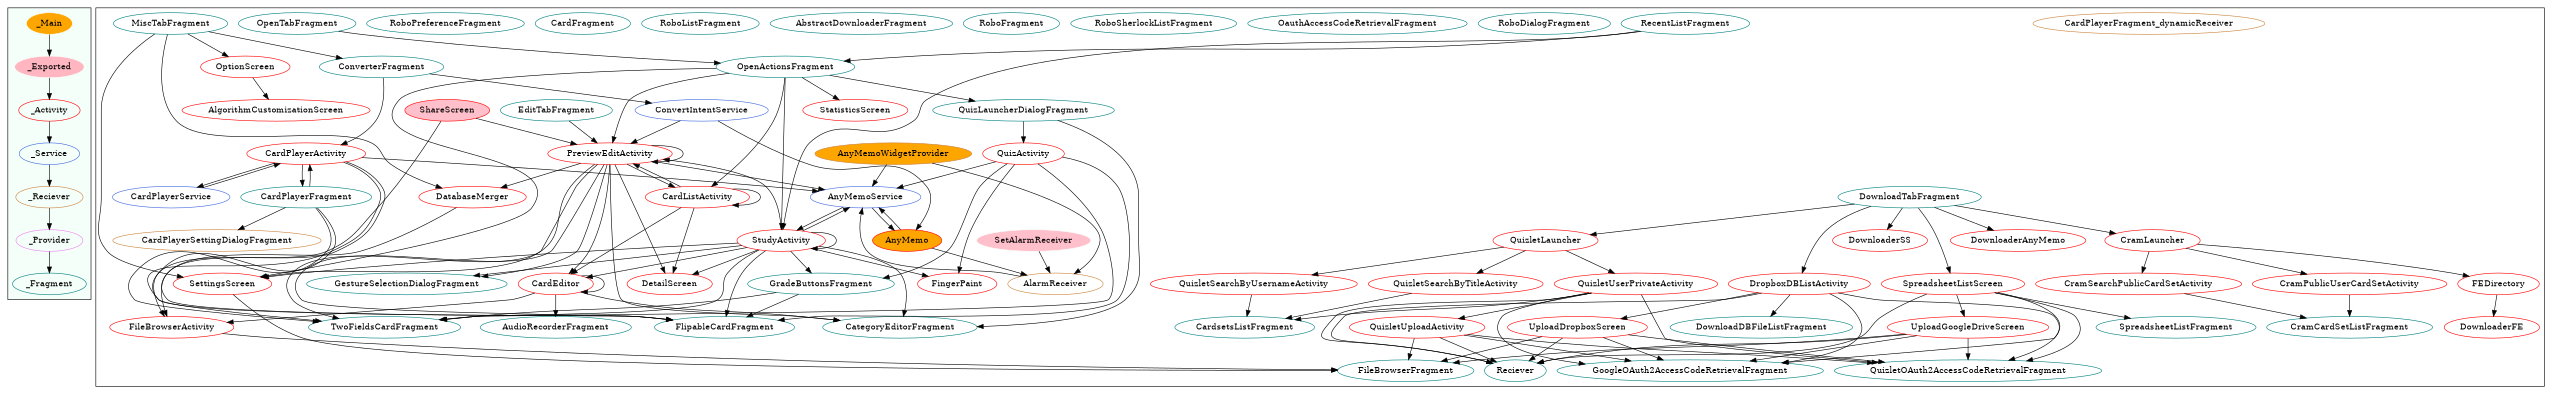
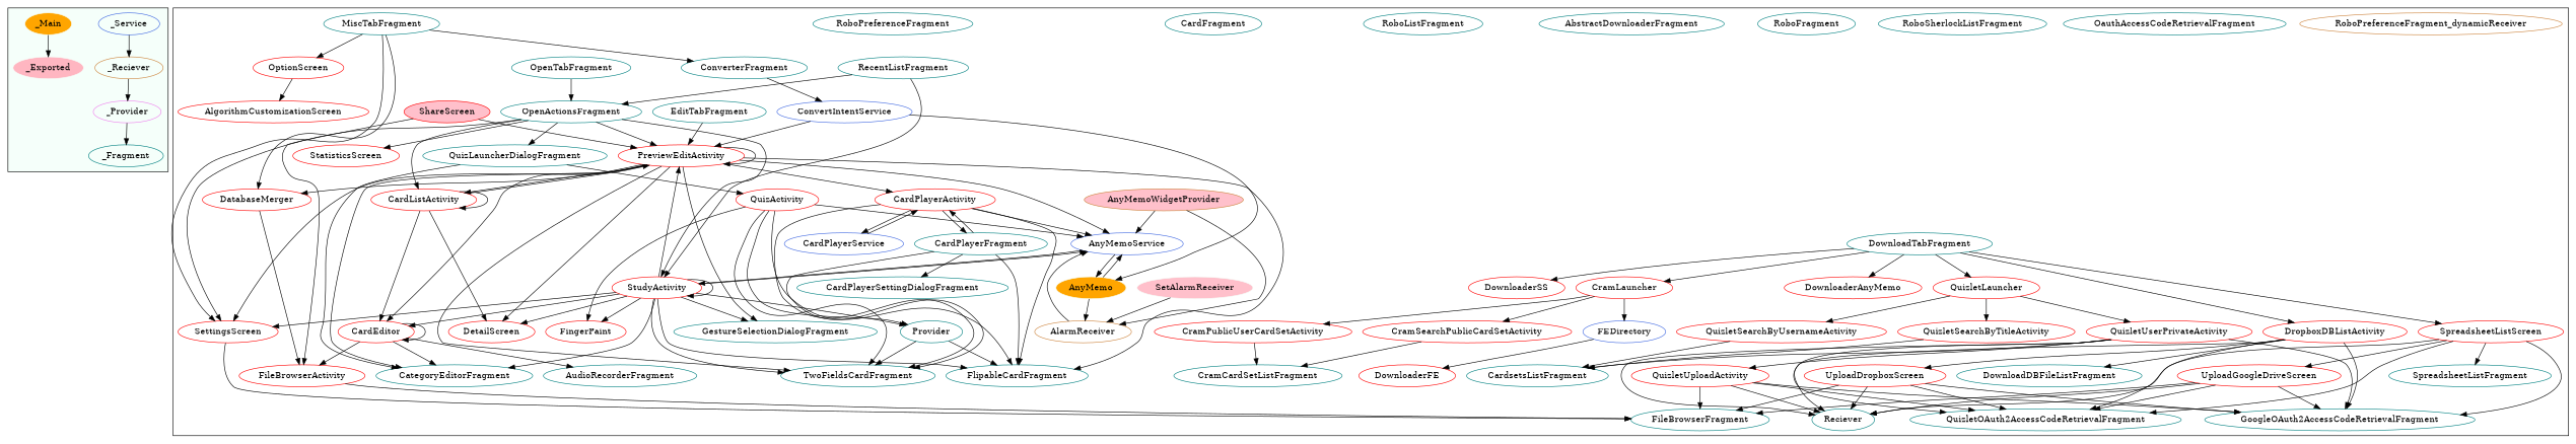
  digraph {
    node [color=red]
-   _Activity
    _Service [color=royalblue]
    _Reciever [color=peru]
    _Provider [color=violet]
    _Fragment [color=teal]
    _Main [color=mintcream fillcolor=orange style=filled]
    _Exported [color=mintcream fillcolor=lightpink style=filled]
    DownloaderSS
    QuizletSearchByTitleActivity
    CardsetsListFragment [color=teal]
-   FEDirectory
+   FEDirectory [color=royalblue]
    DownloaderFE
    PreviewEditActivity
    CardPlayerActivity
    CardListActivity
    SettingsScreen
    DatabaseMerger
    DetailScreen
    CardEditor
    AnyMemoService [color=royalblue]
    GestureSelectionDialogFragment [color=teal]
    TwoFieldsCardFragment [color=teal]
    CategoryEditorFragment [color=teal]
    FlipableCardFragment [color=teal]
    CramPublicUserCardSetActivity
    CramCardSetListFragment [color=teal]
    QuizletLauncher
    QuizletSearchByUsernameActivity
    QuizletUserPrivateActivity
    CramSearchPublicCardSetActivity
    AlgorithmCustomizationScreen
    CardPlayerService [color=royalblue]
    CardPlayerFragment [color=teal]
    UploadDropboxScreen
    n35 [color=teal label=Reciever]
    FileBrowserFragment [color=teal]
    QuizletOAuth2AccessCodeRetrievalFragment [color=teal]
    GoogleOAuth2AccessCodeRetrievalFragment [color=teal]
    StudyActivity
    FingerPaint
-   GradeButtonsFragment [color=teal]
+   GradeButtonsFragment [color=teal label=Provider]
    ShareScreen [fillcolor=pink style=filled]
    FileBrowserActivity
-   AnyMemo [fillcolor=orange style=filled]
+   AnyMemo [color=mintcream fillcolor=orange style=filled]
    AlarmReceiver [color=peru]
    DropboxDBListActivity
    DownloadDBFileListFragment [color=teal]
    OptionScreen
    QuizActivity
    DownloaderAnyMemo
    SpreadsheetListScreen
    UploadGoogleDriveScreen
    SpreadsheetListFragment [color=teal]
    QuizletUploadActivity
    StatisticsScreen
    CramLauncher
    AudioRecorderFragment [color=teal]
    ConvertIntentService [color=royalblue]
-   CardPlayerFragment_dynamicReceiver [color=peru]
-   AnyMemoWidgetProvider [color=peru fillcolor=orange style=filled]
+   CardPlayerFragment_dynamicReceiver [color=peru label=RoboPreferenceFragment_dynamicReceiver]
+   AnyMemoWidgetProvider [color=peru fillcolor=pink style=filled]
    SetAlarmReceiver [color=mintcream fillcolor=pink style=filled]
    OpenActionsFragment [color=teal]
    QuizLauncherDialogFragment [color=teal]
    EditTabFragment [color=teal]
    OpenTabFragment [color=teal]
-   RoboDialogFragment [color=teal]
-   CardPlayerSettingDialogFragment [color=peru]
+   CardPlayerSettingDialogFragment [color=teal]
    OauthAccessCodeRetrievalFragment [color=teal]
    ConverterFragment [color=teal]
    RoboSherlockListFragment [color=teal]
    RoboFragment [color=teal]
    AbstractDownloaderFragment [color=teal]
    RoboListFragment [color=teal]
    DownloadTabFragment [color=teal]
    CardFragment [color=teal]
    RoboPreferenceFragment [color=teal]
    MiscTabFragment [color=teal]
    RecentListFragment [color=teal]
    subgraph cluster_1 {
      bgcolor=mintcream
-     _Activity
      _Service
      _Reciever
      _Provider
      _Fragment
      _Main
      _Exported
    }
    subgraph cluster_2 {
      DownloaderSS
      QuizletSearchByTitleActivity
      CardsetsListFragment
      FEDirectory
      DownloaderFE
      PreviewEditActivity
      CardPlayerActivity
      CardListActivity
      SettingsScreen
      DatabaseMerger
      DetailScreen
      CardEditor
      AnyMemoService
      GestureSelectionDialogFragment
      TwoFieldsCardFragment
      CategoryEditorFragment
      FlipableCardFragment
      CramPublicUserCardSetActivity
      CramCardSetListFragment
      QuizletLauncher
      QuizletSearchByUsernameActivity
      QuizletUserPrivateActivity
      CramSearchPublicCardSetActivity
      AlgorithmCustomizationScreen
      CardPlayerService
      CardPlayerFragment
      UploadDropboxScreen
      n35
      FileBrowserFragment
      QuizletOAuth2AccessCodeRetrievalFragment
      GoogleOAuth2AccessCodeRetrievalFragment
      StudyActivity
      FingerPaint
      GradeButtonsFragment
      ShareScreen
      FileBrowserActivity
      AnyMemo
      AlarmReceiver
      DropboxDBListActivity
      DownloadDBFileListFragment
      OptionScreen
      QuizActivity
      DownloaderAnyMemo
      SpreadsheetListScreen
      UploadGoogleDriveScreen
      SpreadsheetListFragment
      QuizletUploadActivity
      StatisticsScreen
      CramLauncher
      AudioRecorderFragment
      ConvertIntentService
      CardPlayerFragment_dynamicReceiver
      AnyMemoWidgetProvider
      SetAlarmReceiver
      OpenActionsFragment
      QuizLauncherDialogFragment
      EditTabFragment
      OpenTabFragment
-     RoboDialogFragment
      CardPlayerSettingDialogFragment
      OauthAccessCodeRetrievalFragment
      ConverterFragment
      RoboSherlockListFragment
      RoboFragment
      AbstractDownloaderFragment
      RoboListFragment
      DownloadTabFragment
      CardFragment
      RoboPreferenceFragment
      MiscTabFragment
      RecentListFragment
    }
-   _Activity -> _Service
    _Service -> _Reciever
    _Reciever -> _Provider
    _Provider -> _Fragment
    _Main -> _Exported
-   _Exported -> _Activity
    QuizletSearchByTitleActivity -> CardsetsListFragment
    FEDirectory -> DownloaderFE
    PreviewEditActivity -> PreviewEditActivity
-   ConverterFragment -> CardPlayerActivity
+   PreviewEditActivity -> CardPlayerActivity
    PreviewEditActivity -> CardListActivity
    PreviewEditActivity -> SettingsScreen
    PreviewEditActivity -> DatabaseMerger
    PreviewEditActivity -> DetailScreen
    PreviewEditActivity -> CardEditor
    PreviewEditActivity -> AnyMemoService
    PreviewEditActivity -> GestureSelectionDialogFragment
    PreviewEditActivity -> TwoFieldsCardFragment
    PreviewEditActivity -> CategoryEditorFragment
    PreviewEditActivity -> FlipableCardFragment
    CardPlayerActivity -> AnyMemoService
    CardPlayerActivity -> TwoFieldsCardFragment
    CardPlayerActivity -> FlipableCardFragment
    CardPlayerActivity -> CardPlayerService
    CardPlayerActivity -> CardPlayerFragment
    CardListActivity -> PreviewEditActivity
    CardListActivity -> CardListActivity
    CardListActivity -> DetailScreen
    CardListActivity -> CardEditor
    SettingsScreen -> FileBrowserFragment
    DatabaseMerger -> FileBrowserActivity
    CardEditor -> CardEditor
    CardEditor -> CategoryEditorFragment
    CardEditor -> FileBrowserActivity
    CardEditor -> AudioRecorderFragment
    AnyMemoService -> StudyActivity
    AnyMemoService -> AnyMemo
    CramPublicUserCardSetActivity -> CramCardSetListFragment
    QuizletLauncher -> QuizletSearchByTitleActivity
    QuizletLauncher -> QuizletSearchByUsernameActivity
    QuizletLauncher -> QuizletUserPrivateActivity
    QuizletSearchByUsernameActivity -> CardsetsListFragment
    QuizletUserPrivateActivity -> CardsetsListFragment
    QuizletUserPrivateActivity -> n35
    QuizletUserPrivateActivity -> QuizletOAuth2AccessCodeRetrievalFragment
    QuizletUserPrivateActivity -> GoogleOAuth2AccessCodeRetrievalFragment
    QuizletUserPrivateActivity -> QuizletUploadActivity
    CramSearchPublicCardSetActivity -> CramCardSetListFragment
    CardPlayerService -> CardPlayerActivity
    CardPlayerFragment -> CardPlayerActivity
    CardPlayerFragment -> TwoFieldsCardFragment
    CardPlayerFragment -> FlipableCardFragment
    CardPlayerFragment -> CardPlayerSettingDialogFragment
    UploadDropboxScreen -> n35
    UploadDropboxScreen -> FileBrowserFragment
    UploadDropboxScreen -> QuizletOAuth2AccessCodeRetrievalFragment
    UploadDropboxScreen -> GoogleOAuth2AccessCodeRetrievalFragment
    StudyActivity -> PreviewEditActivity
    StudyActivity -> SettingsScreen
    StudyActivity -> DetailScreen
    StudyActivity -> CardEditor
    StudyActivity -> AnyMemoService
    StudyActivity -> GestureSelectionDialogFragment
    StudyActivity -> TwoFieldsCardFragment
    StudyActivity -> CategoryEditorFragment
    StudyActivity -> FlipableCardFragment
    StudyActivity -> StudyActivity
    StudyActivity -> FingerPaint
    StudyActivity -> GradeButtonsFragment
    GradeButtonsFragment -> TwoFieldsCardFragment
    GradeButtonsFragment -> FlipableCardFragment
    ShareScreen -> PreviewEditActivity
    ShareScreen -> FileBrowserActivity
    FileBrowserActivity -> FileBrowserFragment
    AnyMemo -> AnyMemoService
    AnyMemo -> AlarmReceiver
    AlarmReceiver -> AnyMemoService
    DropboxDBListActivity -> UploadDropboxScreen
    DropboxDBListActivity -> n35
    DropboxDBListActivity -> QuizletOAuth2AccessCodeRetrievalFragment
    DropboxDBListActivity -> GoogleOAuth2AccessCodeRetrievalFragment
    DropboxDBListActivity -> DownloadDBFileListFragment
    OptionScreen -> AlgorithmCustomizationScreen
    QuizActivity -> AnyMemoService
    QuizActivity -> TwoFieldsCardFragment
    QuizActivity -> FlipableCardFragment
    QuizActivity -> FingerPaint
    QuizActivity -> GradeButtonsFragment
    SpreadsheetListScreen -> n35
    SpreadsheetListScreen -> QuizletOAuth2AccessCodeRetrievalFragment
    SpreadsheetListScreen -> GoogleOAuth2AccessCodeRetrievalFragment
    SpreadsheetListScreen -> UploadGoogleDriveScreen
    SpreadsheetListScreen -> SpreadsheetListFragment
    UploadGoogleDriveScreen -> n35
    UploadGoogleDriveScreen -> FileBrowserFragment
    UploadGoogleDriveScreen -> QuizletOAuth2AccessCodeRetrievalFragment
    UploadGoogleDriveScreen -> GoogleOAuth2AccessCodeRetrievalFragment
    QuizletUploadActivity -> n35
    QuizletUploadActivity -> FileBrowserFragment
    QuizletUploadActivity -> QuizletOAuth2AccessCodeRetrievalFragment
    QuizletUploadActivity -> GoogleOAuth2AccessCodeRetrievalFragment
    CramLauncher -> FEDirectory
    CramLauncher -> CramPublicUserCardSetActivity
    CramLauncher -> CramSearchPublicCardSetActivity
    ConvertIntentService -> PreviewEditActivity
    ConvertIntentService -> AnyMemo
    AnyMemoWidgetProvider -> AnyMemoService
    AnyMemoWidgetProvider -> AlarmReceiver
    SetAlarmReceiver -> AlarmReceiver
    OpenActionsFragment -> PreviewEditActivity
    OpenActionsFragment -> CardListActivity
    OpenActionsFragment -> SettingsScreen
    OpenActionsFragment -> StudyActivity
    OpenActionsFragment -> StatisticsScreen
    OpenActionsFragment -> QuizLauncherDialogFragment
    QuizLauncherDialogFragment -> CategoryEditorFragment
    QuizLauncherDialogFragment -> QuizActivity
    EditTabFragment -> PreviewEditActivity
    OpenTabFragment -> OpenActionsFragment
    ConverterFragment -> ConvertIntentService
    DownloadTabFragment -> DownloaderSS
    DownloadTabFragment -> QuizletLauncher
    DownloadTabFragment -> DropboxDBListActivity
    DownloadTabFragment -> DownloaderAnyMemo
    DownloadTabFragment -> SpreadsheetListScreen
    DownloadTabFragment -> CramLauncher
    MiscTabFragment -> SettingsScreen
    MiscTabFragment -> DatabaseMerger
    MiscTabFragment -> OptionScreen
    MiscTabFragment -> ConverterFragment
    RecentListFragment -> StudyActivity
    RecentListFragment -> OpenActionsFragment
  }
